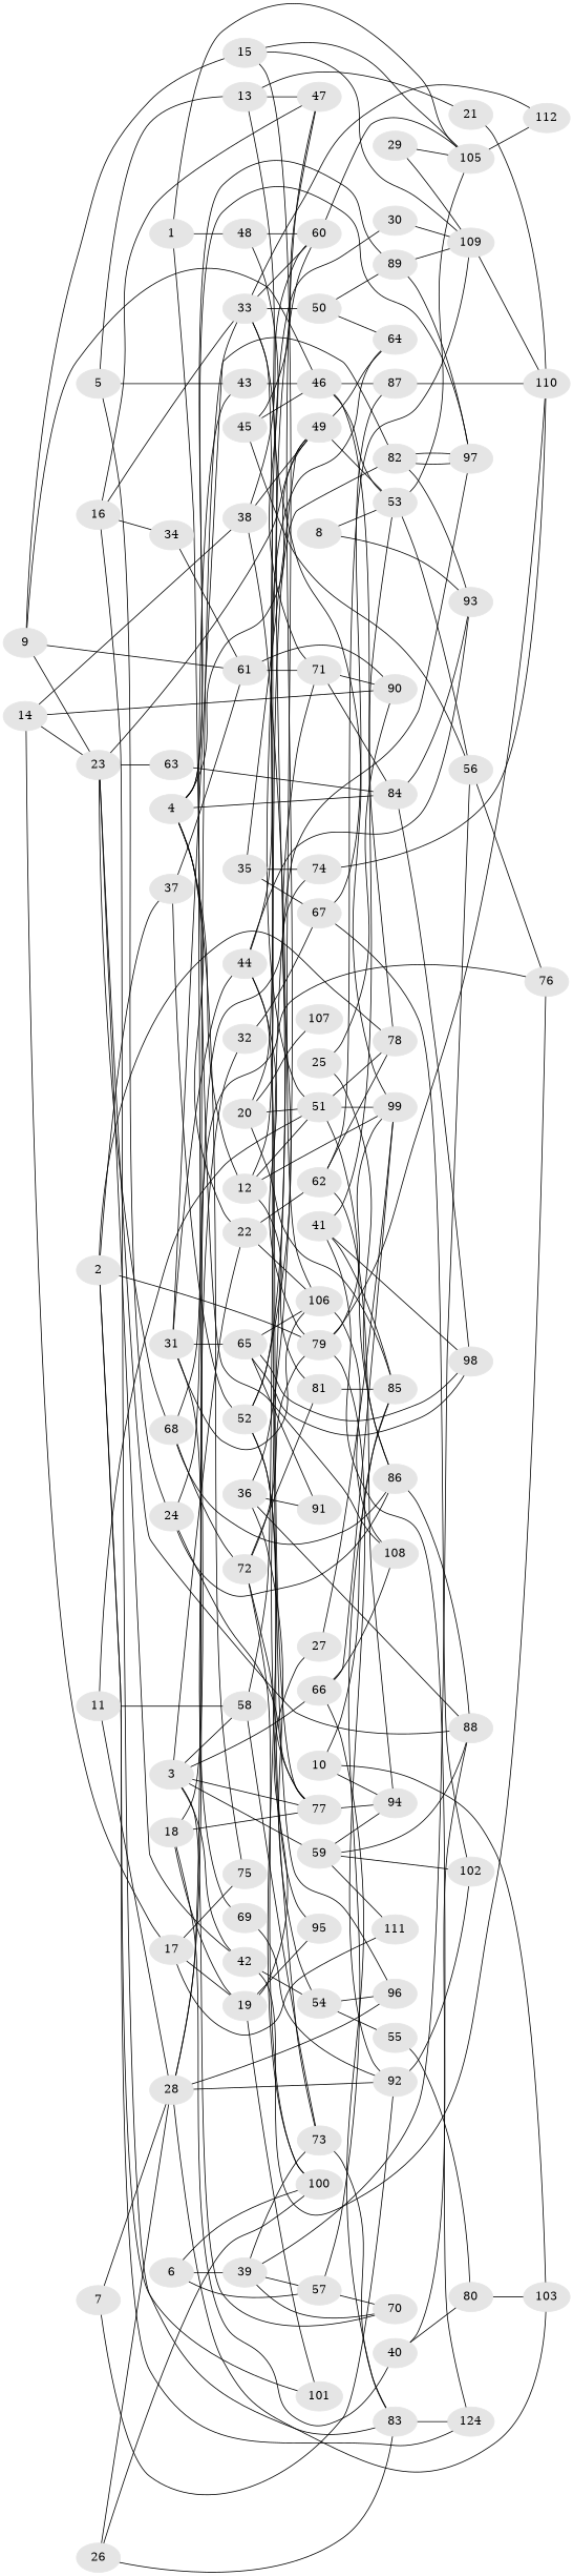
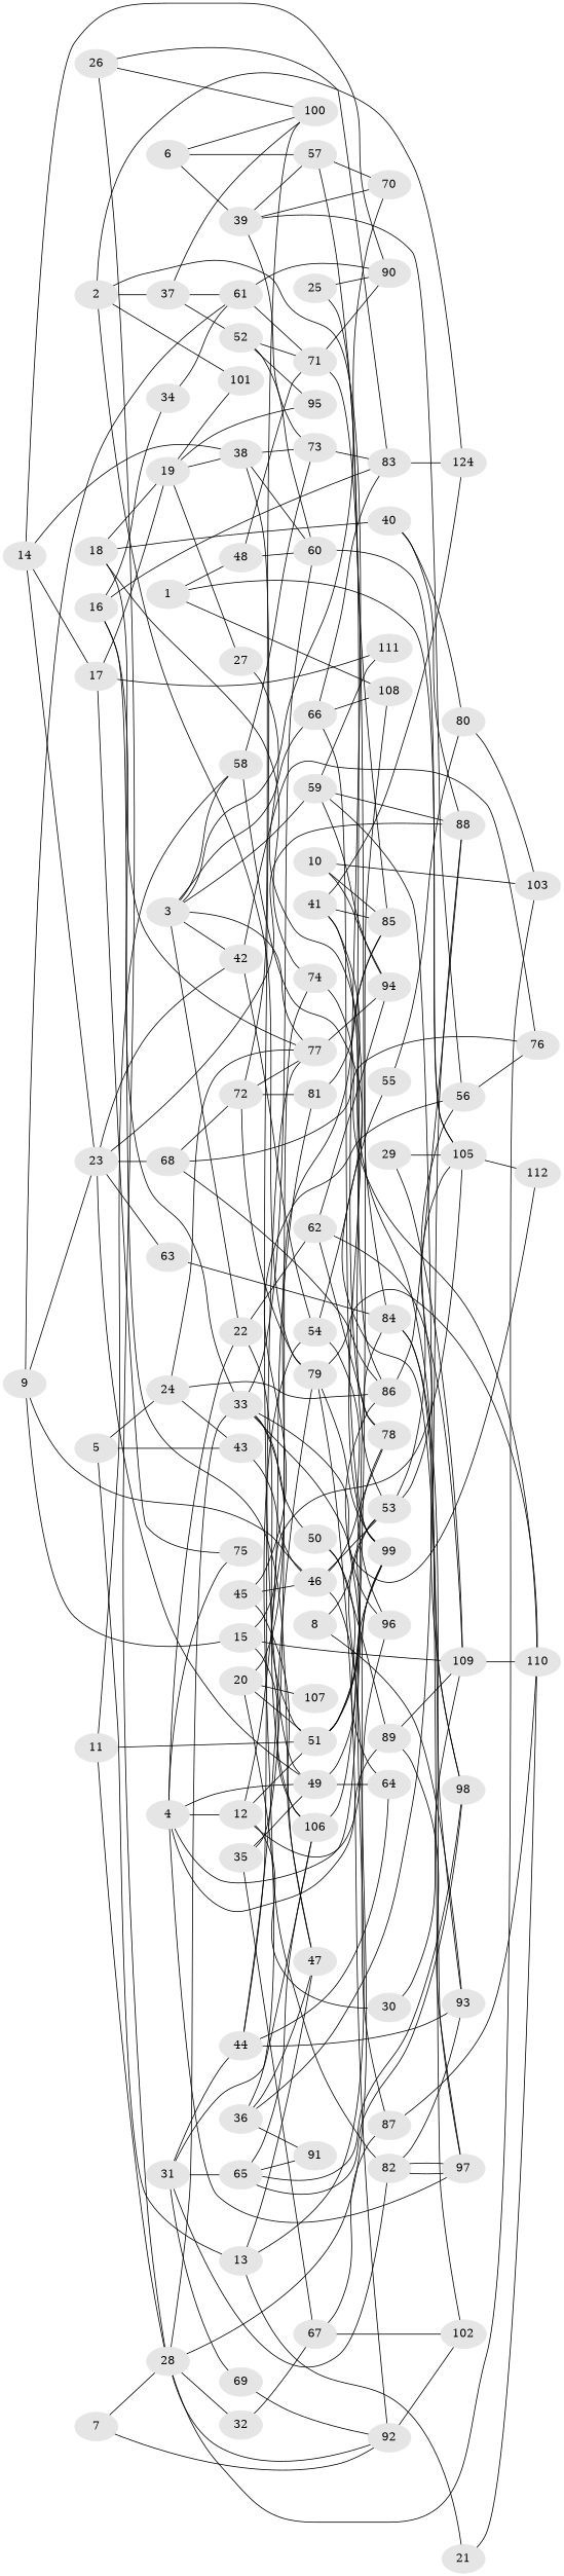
  graph {
    rankdir=LR
    node [color=gray90 style=filled]
    1
    48
    105
    108
    60
    71
    112
    2
    37
    78
    79
    101
    n13 [label=124]
    100
    61
    52
    92
    99
    110
    3
    22
    42
    58
    59
    66
    70
    77
    106
    62
    54
    76
    97
    73
    94
    111
    88
    102
    83
    4
    12
    49
    75
    84
    89
    51
    30
    81
    53
    64
    93
    98
    109
    5
    13
    24
    43
    21
    47
    86
    46
    6
    39
    57
    56
    85
    7
    28
    103
    33
    32
    96
    8
    9
    15
    23
    68
    63
    87
    90
    10
    11
    14
    17
    38
    19
    72
    16
    34
    50
    27
    95
    18
    40
    74
    80
    20
    82
    107
    25
    26
    67
    29
    31
    44
    65
    69
    91
    35
    36
    55
    41
    45
    1 -- 48
    1 -- 105
    1 -- 108
    48 -- 60
    48 -- 71
    105 -- 112
    60 -- 105
    71 -- 84
    71 -- 90
    2 -- 37
    2 -- 78
    2 -- 79
    2 -- 101
    2 -- n13
-   52 -- 100
+   37 -- 100
    37 -- 61
    37 -- 52
    79 -- 92
    79 -- 99
    79 -- 110
    61 -- 71
    61 -- 90
    52 -- 60
    52 -- 71
    52 -- 95
    92 -- 102
    3 -- 22
    3 -- 42
    3 -- 58
    3 -- 59
    3 -- 66
    3 -- 70
    3 -- 77
    22 -- 106
    22 -- 62
    42 -- 54
    42 -- 76
    58 -- 97
    58 -- 73
    59 -- 94
    59 -- 111
    59 -- 88
    59 -- 102
    66 -- 108
    66 -- 99
    66 -- 83
    77 -- 94
    106 -- 108
    62 -- 78
    62 -- 94
    62 -- 109
    54 -- 96
    54 -- 55
    73 -- 83
    83 -- n13
    4 -- 22
    4 -- 97
    4 -- 12
    4 -- 49
    4 -- 75
    4 -- 84
    4 -- 89
    12 -- 99
    12 -- 51
    12 -- 30
    12 -- 81
    49 -- 53
    49 -- 64
    84 -- 93
    84 -- 98
    89 -- 97
    89 -- 109
    51 -- 78
    51 -- 99
    51 -- 86
    30 -- 109
    81 -- 85
    53 -- 105
    53 -- 56
    109 -- 110
    5 -- 13
    5 -- 24
    5 -- 43
    13 -- 99
    13 -- 21
    13 -- 47
    24 -- 77
    24 -- 43
    24 -- 86
    43 -- 46
    21 -- 110
    86 -- 88
    46 -- 78
    46 -- 53
    46 -- 87
    6 -- 100
    6 -- 39
    6 -- 57
    39 -- 70
    39 -- 73
    39 -- 57
    39 -- 56
    57 -- 70
    57 -- 85
    56 -- 76
    7 -- 92
    7 -- 28
    28 -- 92
    28 -- 103
    28 -- 33
    28 -- 32
    28 -- 96
    33 -- 60
    33 -- 112
    33 -- 51
    33 -- 96
    33 -- 50
    32 -- 67
    8 -- 53
    8 -- 93
    9 -- 61
    9 -- 46
    9 -- 15
    9 -- 23
    15 -- 105
    15 -- 106
    15 -- 109
    23 -- 42
    23 -- 88
    23 -- 49
    23 -- 68
    23 -- 63
    68 -- 76
    68 -- 86
    68 -- 72
    63 -- 84
    87 -- 110
    10 -- 94
    10 -- 85
    10 -- 103
    11 -- 58
    11 -- 51
    11 -- 28
    14 -- 23
    14 -- 90
    14 -- 17
    14 -- 38
    17 -- 111
    17 -- 75
    17 -- 19
    38 -- 60
    38 -- 73
    38 -- 49
    19 -- 101
+   19 -- 38
    19 -- 27
    19 -- 95
    72 -- 79
    72 -- 100
    72 -- 77
    72 -- 81
    16 -- 83
    16 -- 47
    16 -- 33
    16 -- 34
    34 -- 61
    50 -- 89
    50 -- 64
    27 -- 99
    18 -- 77
    18 -- 19
    18 -- 40
    18 -- 74
    40 -- 88
    40 -- 80
    74 -- 110
    80 -- 103
    20 -- 51
    20 -- 85
    20 -- 82
    20 -- 107
    82 -- 97
    82 -- 97
    82 -- 93
    25 -- 86
    25 -- 90
    26 -- 100
    26 -- 83
    26 -- 28
    67 -- 102
    67 -- 87
    29 -- 105
    29 -- 109
    31 -- 106
    31 -- 82
    31 -- 44
    31 -- 65
    31 -- 69
    44 -- 79
    44 -- 77
    44 -- 64
    44 -- 93
    65 -- 106
    65 -- 98
    65 -- 98
    65 -- 91
    69 -- 92
    35 -- 49
    35 -- 74
    35 -- 67
    36 -- 54
    36 -- 88
    36 -- 47
    36 -- 91
    55 -- 80
    41 -- n13
    41 -- 53
    41 -- 98
    41 -- 85
    45 -- 47
    45 -- 46
    45 -- 56
  }
